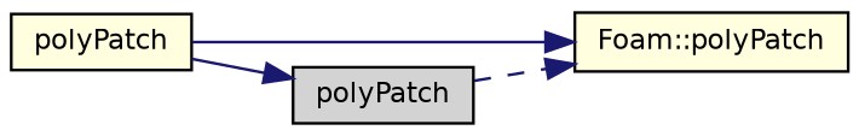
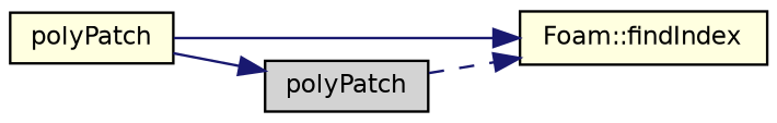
  digraph {
    rankdir=LR
    node [color=black fillcolor=lightyellow fontname=Helvetica fontsize=10 shape=record style=filled]
    edge [color=midnightblue fontname=Helvetica fontsize=10 labelfontname=Helvetica labelfontsize=10 style=solid]
    n1 [fontcolor=black height=0.2 label=polyPatch width=0.4]
-   n2 [height=0.2 label="Foam::polyPatch" width=0.4]
+   n2 [height=0.2 label="Foam::findIndex" width=0.4]
    n3 [height=0.2 label=polyPatch width=0.4 fillcolor=lightgrey]
    n1 -> n2
    n1 -> n3
    n3 -> n2 [style=dashed]
  }
